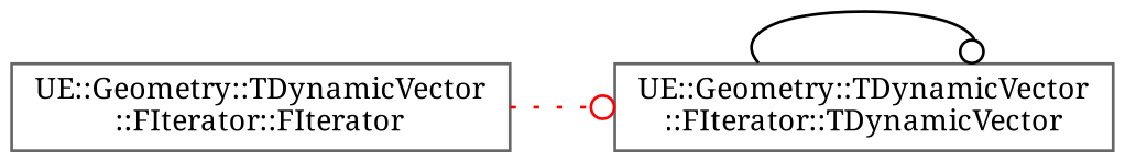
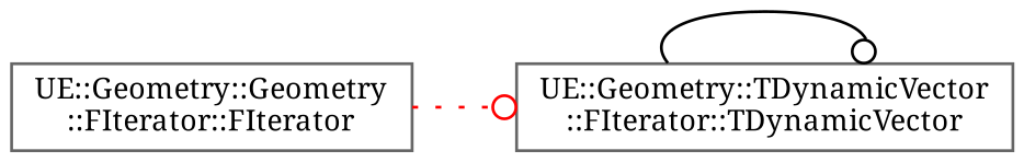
  digraph {
    rankdir=LR
    fontname="Noto Serif"
    node [fillcolor=white fontname="Noto Serif" fontsize=10 shape=box style=filled]
    edge [fontname="Noto Serif" fontsize=10 labelfontname=Helvetica labelfontsize=10 arrowhead=odot]
-   n1 [color=gray40 fontcolor=black height=0.2 label="UE::Geometry::TDynamicVector\l::FIterator::FIterator" width=0.4]
+   n1 [color=gray40 fontcolor=black height=0.2 label="UE::Geometry::Geometry\l::FIterator::FIterator" width=0.4]
    n2 [color=grey40 height=0.2 label="UE::Geometry::TDynamicVector\l::FIterator::TDynamicVector" width=0.4]
    n1 -> n2 [color=red style=dotted]
    n2 -> n2 [color=black style=solid]
  }
